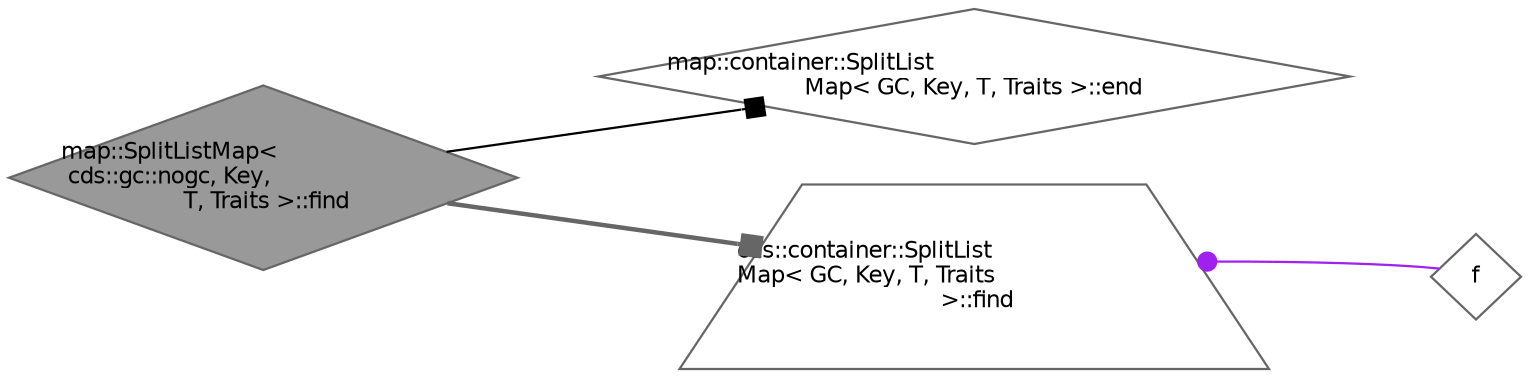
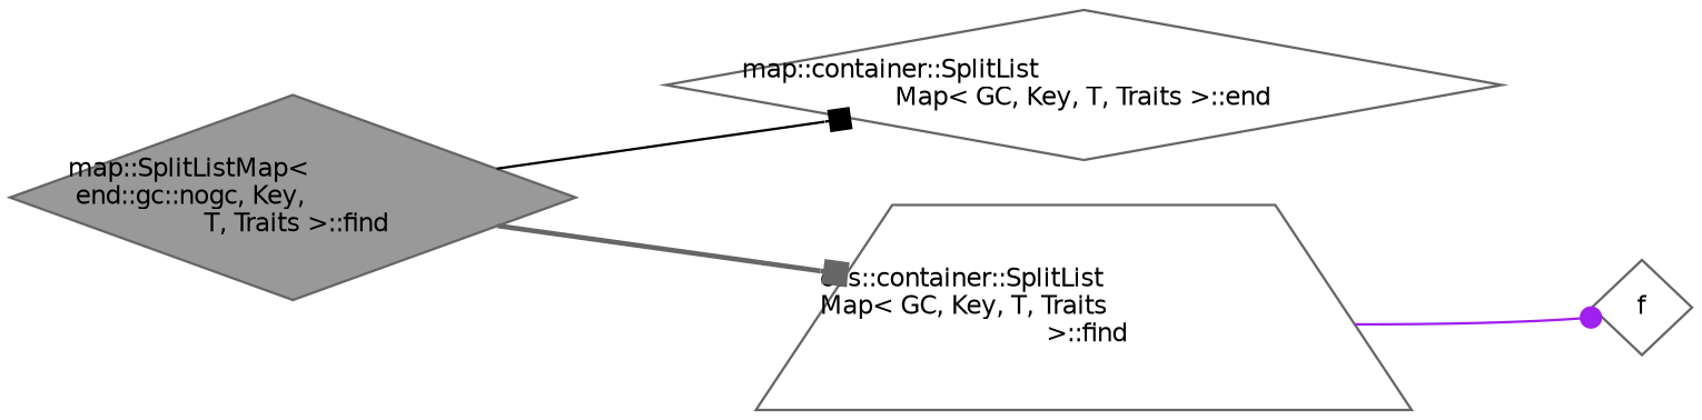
  digraph {
    rankdir=LR
    node [color=grey40 fillcolor=white fontname=Helvetica fontsize=10 shape=diamond style=filled]
    edge [arrowhead=box fontname=Helvetica fontsize=10 labelfontname=Helvetica labelfontsize=10 style=solid]
-   n1 [color=gray40 fillcolor=grey60 fontcolor=black height=0.2 label="map::SplitListMap\<\l cds::gc::nogc, Key,\l T, Traits \>::find" width=0.4]
+   n1 [color=gray40 fillcolor=grey60 fontcolor=black height=0.2 label="map::SplitListMap\<\l end::gc::nogc, Key,\l T, Traits \>::find" width=0.4]
    n2 [height=0.2 label="map::container::SplitList\lMap\< GC, Key, T, Traits \>::end" width=0.4]
    n3 [height=0.2 label="cds::container::SplitList\lMap\< GC, Key, T, Traits\l \>::find" shape=trapezium width=0.4]
    n4 [height=0.2 label=f width=0.4]
    n1 -> n2 [color=black]
    n1 -> n3 [color=gray40 style=bold]
-   n4 -> n3 [arrowhead=dot color=purple]
+   n3 -> n4 [arrowhead=dot color=purple]
  }
